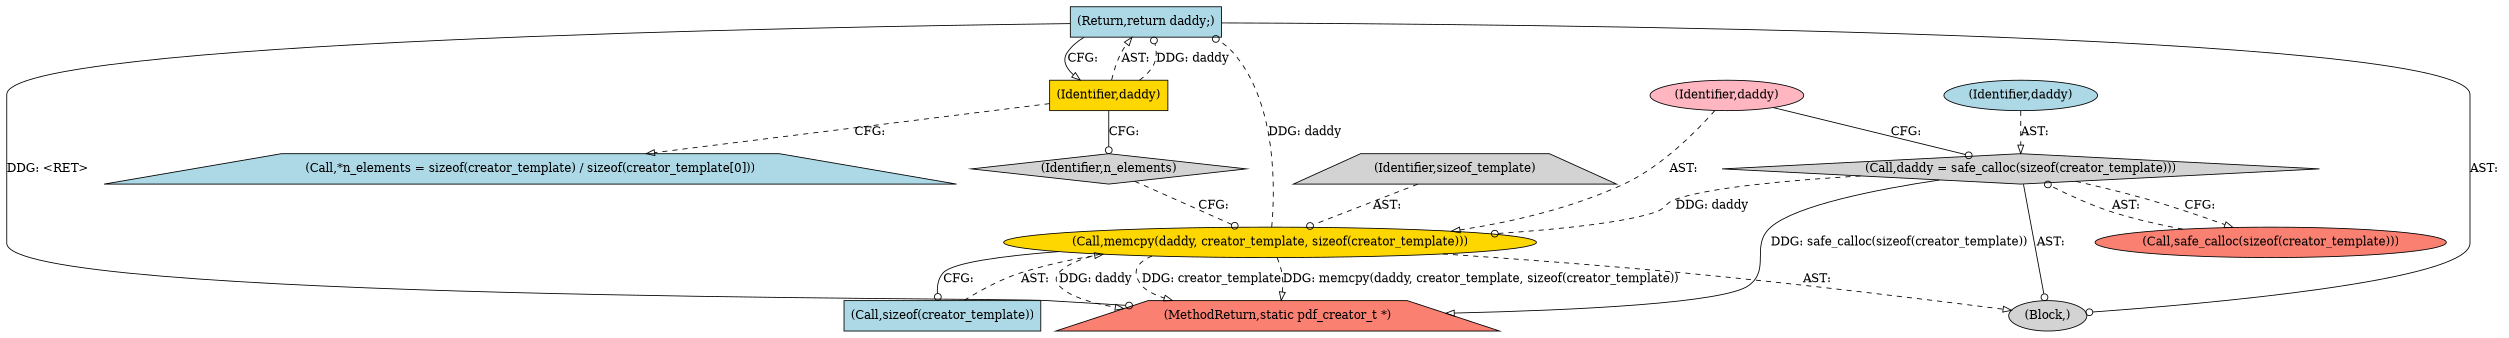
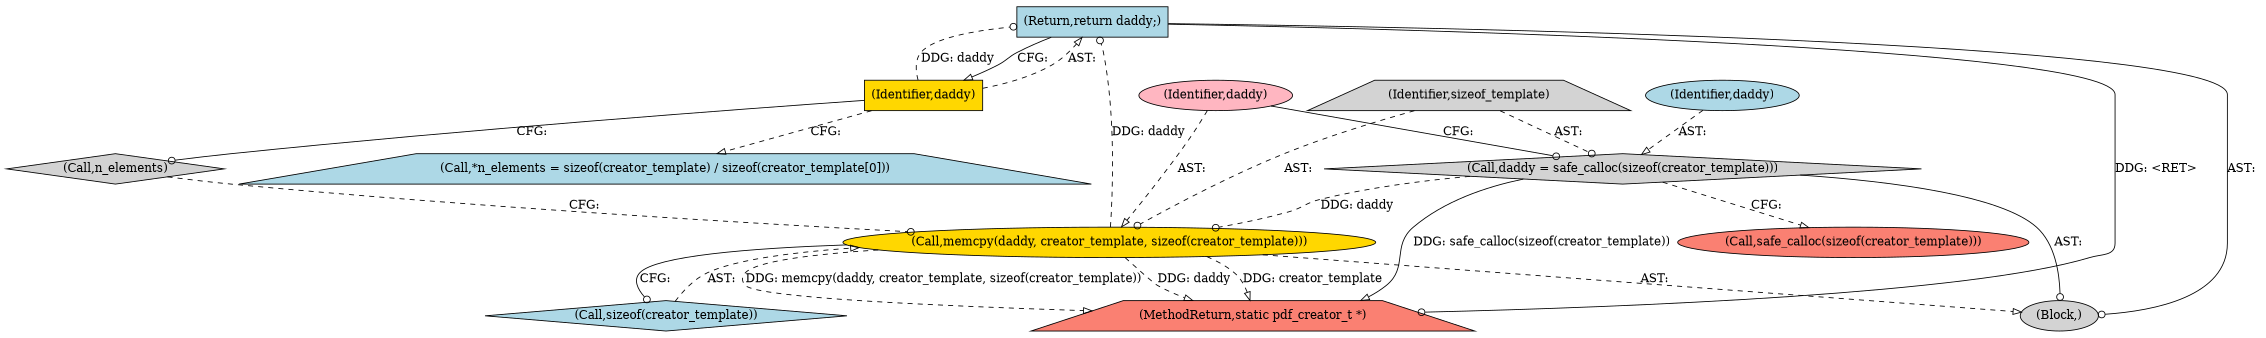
  digraph {
    node [fillcolor=lightblue shape=ellipse style=filled]
    edge [arrowhead=onormal style=dashed]
    n1 [label="(Return,return daddy;)" shape=box]
    n2 [fillcolor=gold label="(Identifier,daddy)" shape=box]
    n3 [fillcolor=salmon label="(MethodReturn,static pdf_creator_t *)" shape=trapezium]
    n4 [fillcolor=lightgrey label="(Block,)"]
    n5 [label="(Call,*n_elements = sizeof(creator_template) / sizeof(creator_template[0]))" shape=trapezium]
-   n6 [fillcolor=lightgrey label="(Identifier,n_elements)" shape=diamond]
+   n6 [fillcolor=lightgrey label="(Call,n_elements)" shape=diamond]
    n7 [fillcolor=gold label="(Call,memcpy(daddy, creator_template, sizeof(creator_template)))"]
-   n8 [label="(Call,sizeof(creator_template))" shape=box]
+   n8 [label="(Call,sizeof(creator_template))" shape=diamond]
    n9 [fillcolor=lightgrey label="(Call,daddy = safe_calloc(sizeof(creator_template)))" shape=diamond]
    n10 [fillcolor=salmon label="(Call,safe_calloc(sizeof(creator_template)))"]
    n11 [fillcolor=lightgrey label="(Identifier,sizeof_template)" shape=trapezium]
    n12 [fillcolor=lightpink label="(Identifier,daddy)"]
    n13 [label="(Identifier,daddy)"]
    n1 -> n2 [label="CFG: " style=solid]
    n1 -> n3 [arrowhead=odot label="DDG: <RET>" style=solid]
    n1 -> n4 [arrowhead=odot label="AST: " style=solid]
    n2 -> n1 [label="AST: "]
    n2 -> n1 [arrowhead=odot label="DDG: daddy"]
    n2 -> n5 [label="CFG: "]
    n2 -> n6 [arrowhead=odot label="CFG: " style=solid]
    n6 -> n7 [arrowhead=odot label="CFG: "]
    n7 -> n1 [arrowhead=odot label="DDG: daddy"]
    n7 -> n3 [label="DDG: creator_template"]
    n7 -> n3 [label="DDG: memcpy(daddy, creator_template, sizeof(creator_template))"]
    n7 -> n3 [label="DDG: daddy"]
    n7 -> n4 [label="AST: "]
    n7 -> n8 [arrowhead=odot label="CFG: " style=solid]
    n8 -> n7 [label="AST: "]
    n9 -> n3 [label="DDG: safe_calloc(sizeof(creator_template))" style=solid]
    n9 -> n4 [arrowhead=odot label="AST: " style=solid]
    n9 -> n7 [arrowhead=odot label="DDG: daddy"]
    n9 -> n10 [label="CFG: "]
-   n10 -> n9 [arrowhead=odot label="AST: "]
+   n11 -> n9 [arrowhead=odot label="AST: "]
    n11 -> n7 [arrowhead=odot label="AST: "]
    n12 -> n7 [label="AST: "]
    n12 -> n9 [arrowhead=odot label="CFG: " style=solid]
    n13 -> n9 [label="AST: "]
  }
